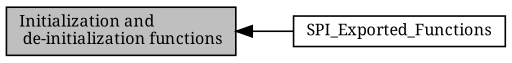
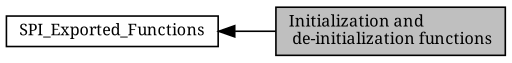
  digraph {
    rankdir=LR
    fontname="Noto Serif"
    node [color=black fontname="Noto Serif" fontsize=10 shape=record style=filled]
    n1 [fillcolor=white height=0.2 label=SPI_Exported_Functions width=0.4]
    n2 [fillcolor=grey75 fontcolor=black height=0.2 label="Initialization and\l de-initialization functions" width=0.4]
-   n2 -> n1 [dir=back fontname="Noto Serif" fontsize=10 labelfontname=Helvetica labelfontsize=10 shape=plaintext style=solid]
+   n1 -> n2 [dir=back fontname="Noto Serif" fontsize=10 labelfontname=Helvetica labelfontsize=10 shape=plaintext style=solid]
  }
